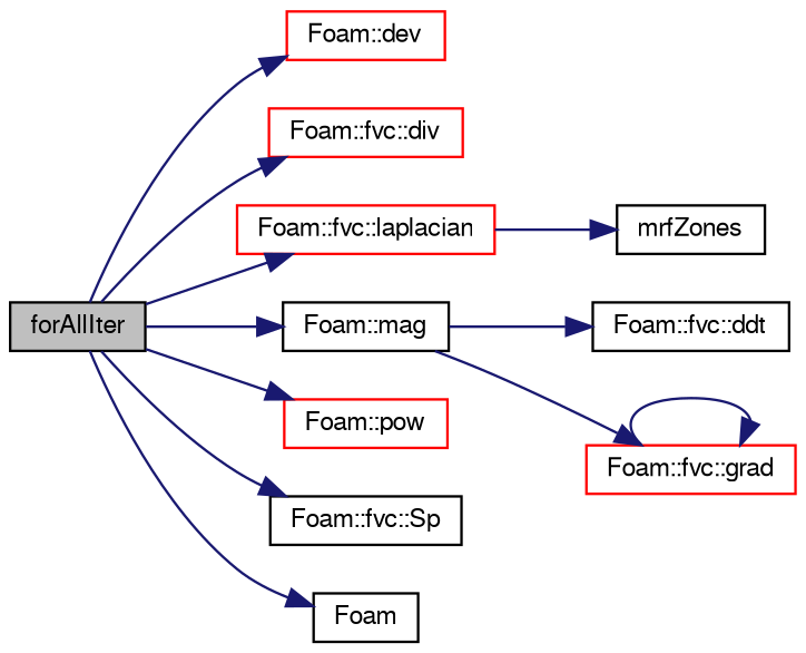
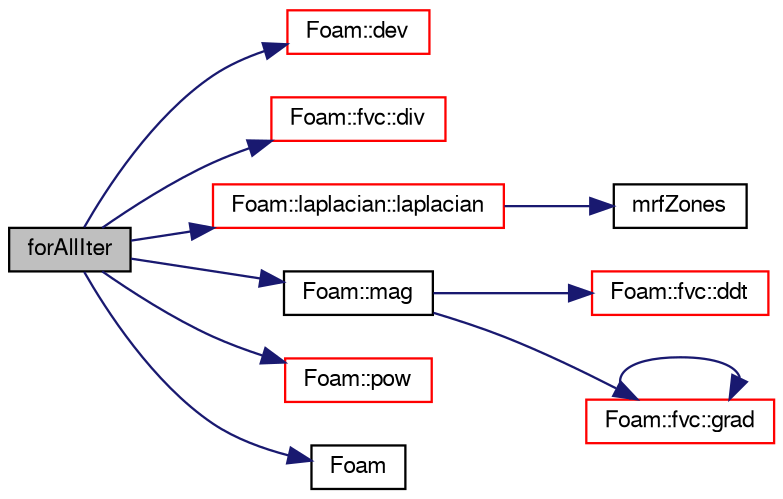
  digraph {
    rankdir=LR
    node [color=red fontname=FreeSans fontsize=10 shape=record]
    edge [color=midnightblue fontname=FreeSans fontsize=10 labelfontname=FreeSans labelfontsize=10 style=solid]
    n1 [color=black fillcolor=grey75 fontcolor=black height=0.2 label=forAllIter style=filled width=0.4]
    n2 [height=0.2 label="Foam::dev" width=0.4]
    n3 [height=0.2 label="Foam::fvc::div" width=0.4]
-   n4 [height=0.2 label="Foam::fvc::laplacian" width=0.4]
+   n4 [height=0.2 label="Foam::laplacian::laplacian" width=0.4]
    n5 [color=black height=0.2 label="Foam::mag" width=0.4]
    n6 [height=0.2 label="Foam::pow" width=0.4]
-   n7 [color=black height=0.2 label="Foam::fvc::Sp" width=0.4]
    n8 [color=black height=0.2 label=Foam width=0.4]
-   n9 [color=black height=0.2 label="Foam::fvc::ddt" width=0.4]
+   n9 [height=0.2 label="Foam::fvc::ddt" width=0.4]
    n10 [height=0.2 label="Foam::fvc::grad" width=0.4]
    n11 [color=black height=0.2 label=mrfZones width=0.4]
    n1 -> n2
    n1 -> n3
    n1 -> n4
    n1 -> n5
    n1 -> n6
-   n1 -> n7
    n1 -> n8
    n4 -> n11
    n5 -> n9
    n5 -> n10
    n10 -> n10
  }
